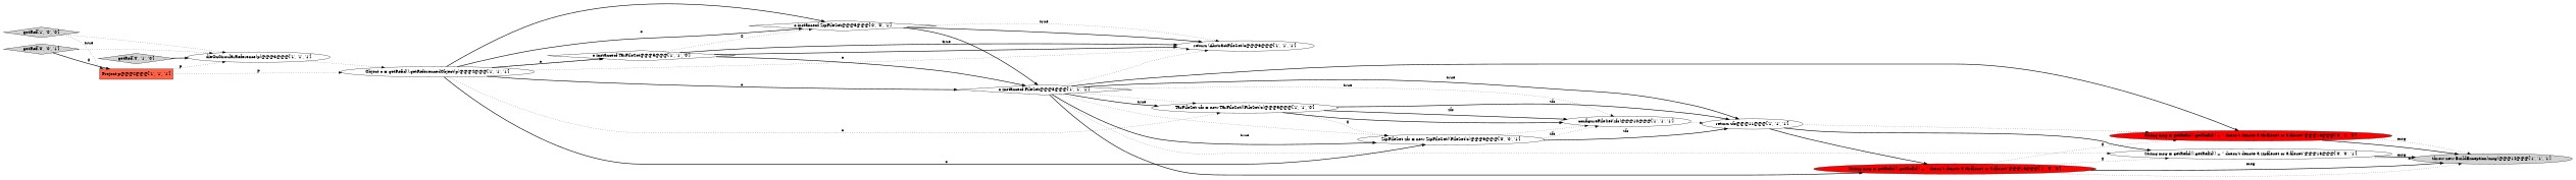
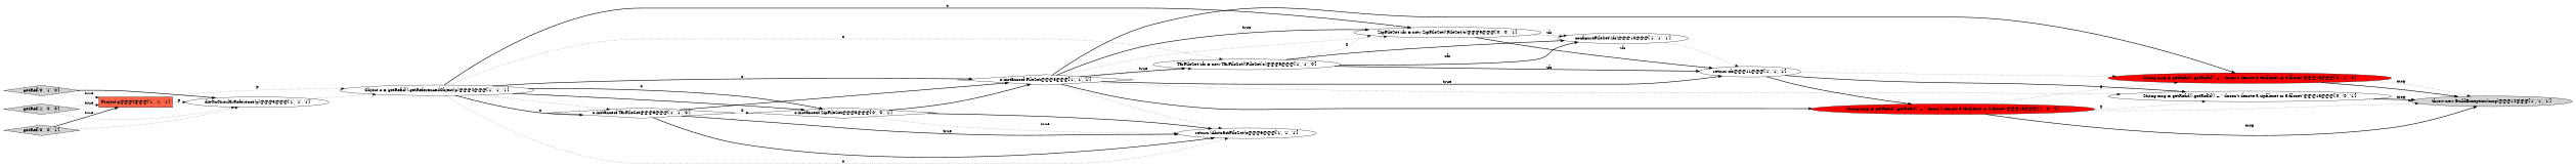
  digraph {
    rankdir=LR
    node [fillcolor=white shape=ellipse style=filled]
    edge [style=dotted]
    n1 [label="ZipFileSet zfs = new ZipFileSet((FileSet)o)@@@9@@@['0', '0', '1']"]
    n2 [label="configureFileSet(zfs)@@@10@@@['1', '1', '1']"]
    n3 [label="return zfs@@@11@@@['1', '1', '1']"]
    n4 [label="String msg = getRefid().getRefId() + \" doesn't denote a zipfileset or a fileset\"@@@13@@@['0', '0', '1']"]
    n5 [fillcolor=red label="String msg = getRefid().getRefId() + \" doesn't denote a tarfileset or a fileset\"@@@13@@@['0', '1', '0']"]
    n6 [fillcolor=red label="String msg = getRefid().getRefId() + \" doesn't denote a tarfileset or a fileset\"@@@13@@@['1', '0', '0']"]
    n7 [label="o instanceof TarFileSet@@@5@@@['1', '1', '0']" shape=diamond]
    n8 [label="return (AbstractFileSet)o@@@6@@@['1', '1', '1']"]
    n9 [label="o instanceof FileSet@@@8@@@['1', '1', '1']" shape=diamond]
    n10 [label="o instanceof ZipFileSet@@@5@@@['0', '0', '1']" shape=diamond]
    n11 [label="TarFileSet zfs = new TarFileSet((FileSet)o)@@@9@@@['1', '1', '0']"]
    n12 [fillcolor=lightgray label="getRef['0', '1', '0']" shape=diamond]
    n13 [label="dieOnCircularReference(p)@@@3@@@['1', '1', '1']"]
    n14 [fillcolor=tomato label="Project p@@@2@@@['1', '1', '1']" shape=box]
    n15 [label="Object o = getRefid().getReferencedObject(p)@@@4@@@['1', '1', '1']"]
    n16 [fillcolor=lightgray label="throw new BuildException(msg)@@@14@@@['1', '1', '1']"]
    n17 [fillcolor=lightgray label="getRef['1', '0', '0']" shape=diamond]
    n18 [fillcolor=lightgray label="getRef['0', '0', '1']" shape=diamond]
    n1 -> n2 [label=zfs]
    n1 -> n2
    n1 -> n3 [label=zfs style=bold]
    n2 -> n3
    n3 -> n4 [style=bold]
    n3 -> n5
    n3 -> n6 [style=bold]
    n4 -> n16 [label=msg style=bold]
    n4 -> n16
    n5 -> n16 [label=msg]
    n5 -> n16 [style=bold]
    n6 -> n4 [label=0]
    n6 -> n5 [label=0]
    n6 -> n16 [label=msg style=bold]
    n6 -> n16
    n7 -> n8 [style=bold]
    n7 -> n8 [label=true style=bold]
    n7 -> n9 [style=bold]
    n7 -> n10 [label=0]
    n9 -> n1
    n9 -> n1 [label=true style=bold]
-   n9 -> n2 [label=true]
    n9 -> n3 [label=true style=bold]
    n9 -> n4
    n9 -> n5 [style=bold]
    n9 -> n6 [style=bold]
    n9 -> n8
    n9 -> n11
    n9 -> n11 [label=true style=bold]
    n10 -> n8 [style=bold]
    n10 -> n8 [label=true]
    n10 -> n9 [style=bold]
    n11 -> n1 [label=0]
    n11 -> n2 [style=bold]
    n11 -> n2 [label=zfs style=bold]
    n11 -> n3 [label=zfs style=bold]
    n12 -> n13 [style=bold]
+   n12 -> n14 [label=true]
    n13 -> n15
    n14 -> n13 [label=p]
    n14 -> n15 [label=p]
    n15 -> n1 [label=o style=bold]
    n15 -> n7 [label=o style=bold]
    n15 -> n7
    n15 -> n8 [label=o]
    n15 -> n9 [label=o style=bold]
    n15 -> n10 [style=bold]
    n15 -> n10 [label=o style=bold]
    n15 -> n11 [label=o]
    n17 -> n13
    n17 -> n14 [label=true]
    n18 -> n13
-   n18 -> n14 [label=0 style=bold]
+   n18 -> n14 [label=true style=bold]
  }
